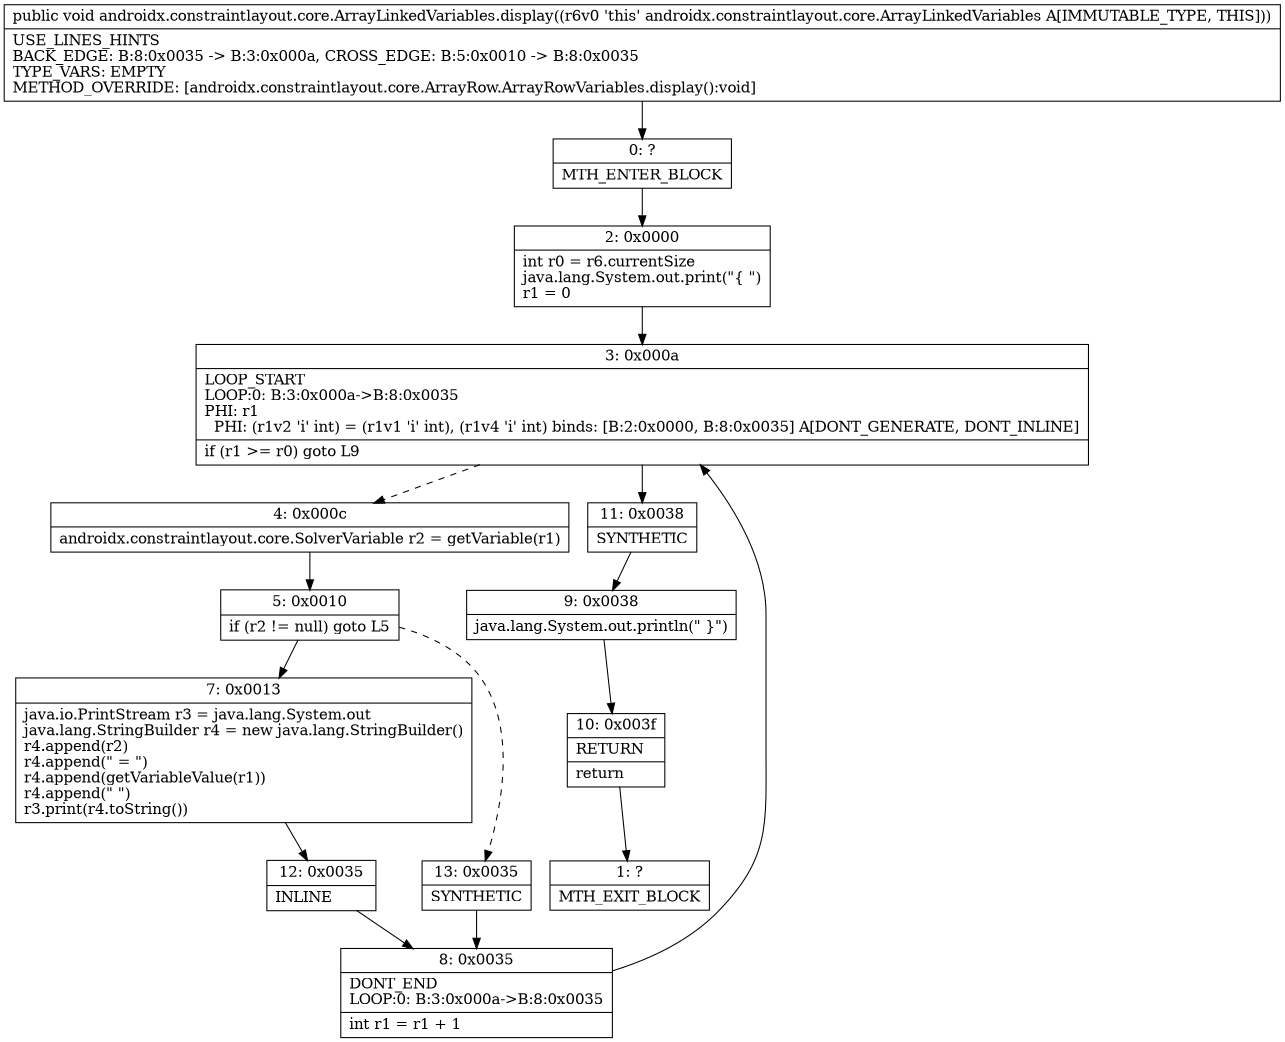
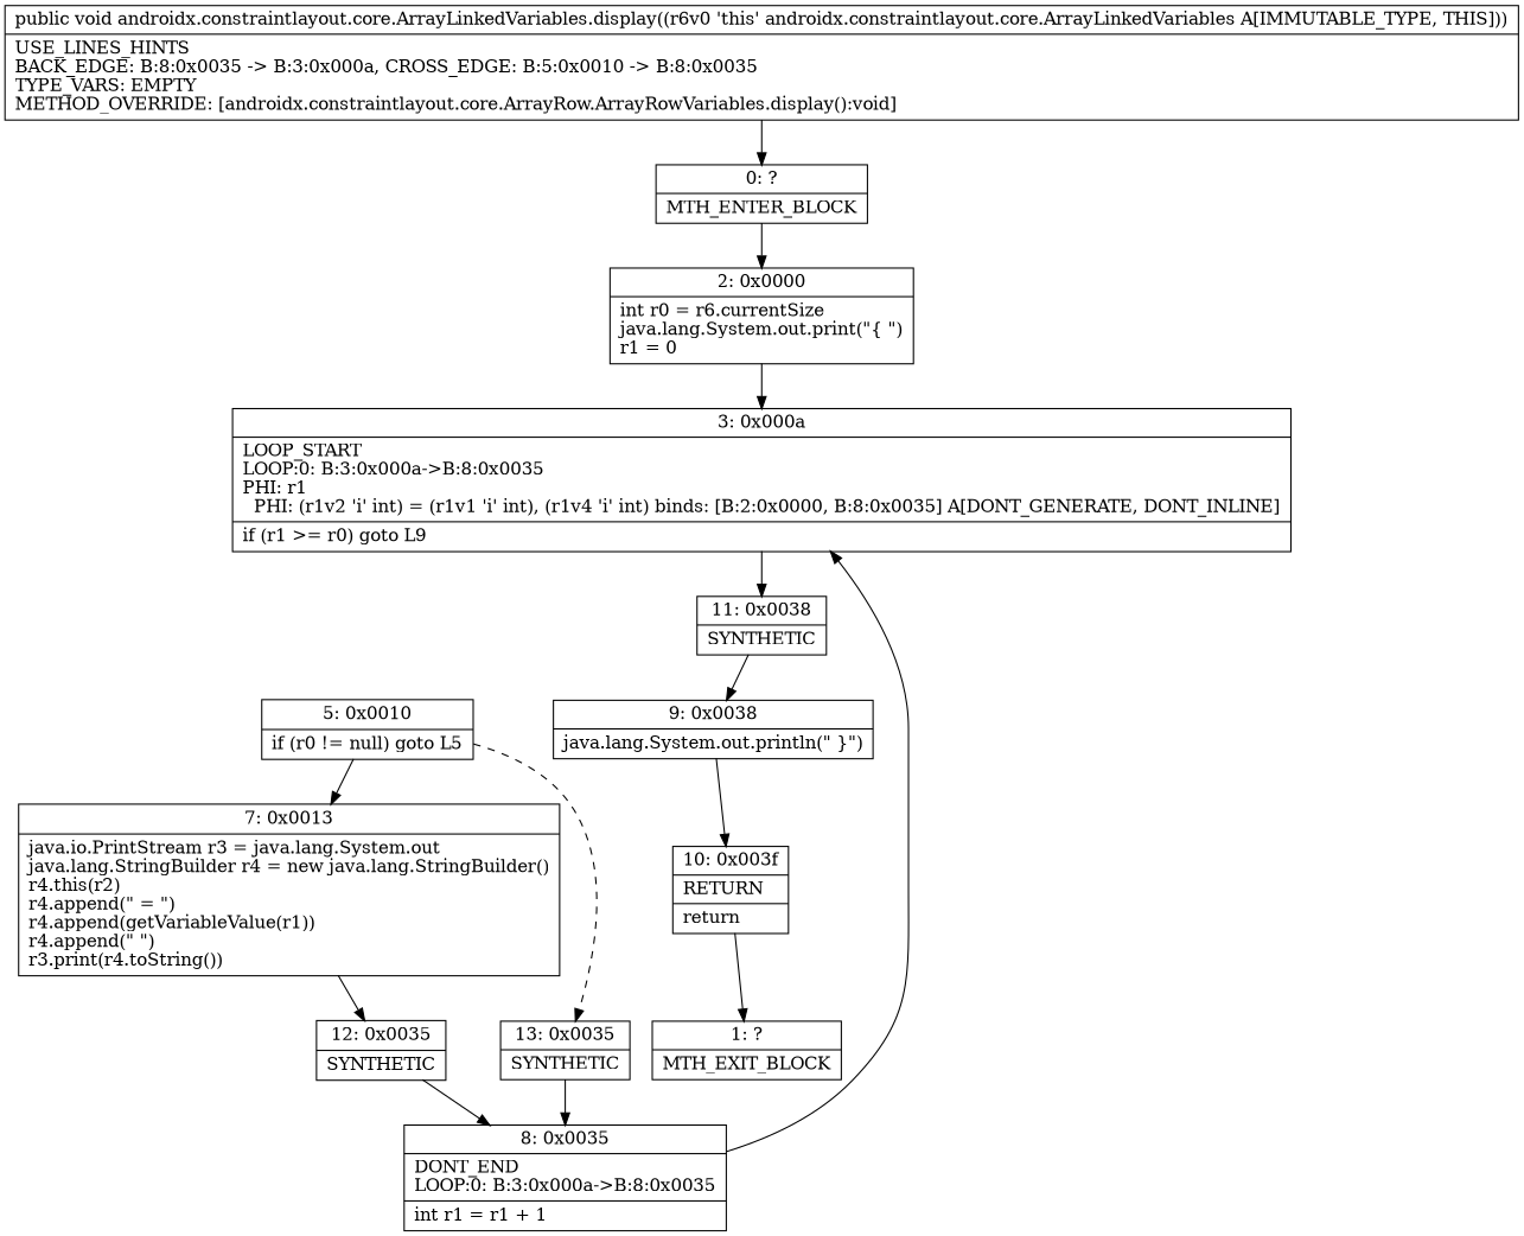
  digraph {
    node [shape=record]
    n1 [label="{0\:\ ?|MTH_ENTER_BLOCK\l}"]
    n2 [label="{2\:\ 0x0000|int r0 = r6.currentSize\ljava.lang.System.out.print(\"\{ \")\lr1 = 0\l}"]
    n3 [label="{3\:\ 0x000a|LOOP_START\lLOOP:0: B:3:0x000a\-\>B:8:0x0035\lPHI: r1 \l  PHI: (r1v2 'i' int) = (r1v1 'i' int), (r1v4 'i' int) binds: [B:2:0x0000, B:8:0x0035] A[DONT_GENERATE, DONT_INLINE]\l|if (r1 \>= r0) goto L9\l}"]
-   n4 [label="{4\:\ 0x000c|androidx.constraintlayout.core.SolverVariable r2 = getVariable(r1)\l}"]
    n5 [label="{11\:\ 0x0038|SYNTHETIC\l}"]
-   n6 [label="{5\:\ 0x0010|if (r2 != null) goto L5\l}"]
+   n6 [label="{5\:\ 0x0010|if (r0 != null) goto L5\l}"]
    n7 [label="{9\:\ 0x0038|java.lang.System.out.println(\" \}\")\l}"]
-   n8 [label="{7\:\ 0x0013|java.io.PrintStream r3 = java.lang.System.out\ljava.lang.StringBuilder r4 = new java.lang.StringBuilder()\lr4.append(r2)\lr4.append(\" = \")\lr4.append(getVariableValue(r1))\lr4.append(\" \")\lr3.print(r4.toString())\l}"]
+   n8 [label="{7\:\ 0x0013|java.io.PrintStream r3 = java.lang.System.out\ljava.lang.StringBuilder r4 = new java.lang.StringBuilder()\lr4.this(r2)\lr4.append(\" = \")\lr4.append(getVariableValue(r1))\lr4.append(\" \")\lr3.print(r4.toString())\l}"]
    n9 [label="{13\:\ 0x0035|SYNTHETIC\l}"]
-   n10 [label="{12\:\ 0x0035|INLINE\l}"]
+   n10 [label="{12\:\ 0x0035|SYNTHETIC\l}"]
    n11 [label="{8\:\ 0x0035|DONT_END\lLOOP:0: B:3:0x000a\-\>B:8:0x0035\l|int r1 = r1 + 1\l}"]
    n12 [label="{10\:\ 0x003f|RETURN\l|return\l}"]
    n13 [label="{1\:\ ?|MTH_EXIT_BLOCK\l}"]
    n14 [label="{public void androidx.constraintlayout.core.ArrayLinkedVariables.display((r6v0 'this' androidx.constraintlayout.core.ArrayLinkedVariables A[IMMUTABLE_TYPE, THIS]))  | USE_LINES_HINTS\lBACK_EDGE: B:8:0x0035 \-\> B:3:0x000a, CROSS_EDGE: B:5:0x0010 \-\> B:8:0x0035\lTYPE_VARS: EMPTY\lMETHOD_OVERRIDE: [androidx.constraintlayout.core.ArrayRow.ArrayRowVariables.display():void]\l}"]
    n1 -> n2
    n2 -> n3
-   n3 -> n4 [style=dashed]
    n3 -> n5
-   n4 -> n6
    n5 -> n7
    n6 -> n8
    n6 -> n9 [style=dashed]
    n7 -> n12
    n8 -> n10
    n9 -> n11
    n10 -> n11
    n11 -> n3
    n12 -> n13
    n14 -> n1
  }
